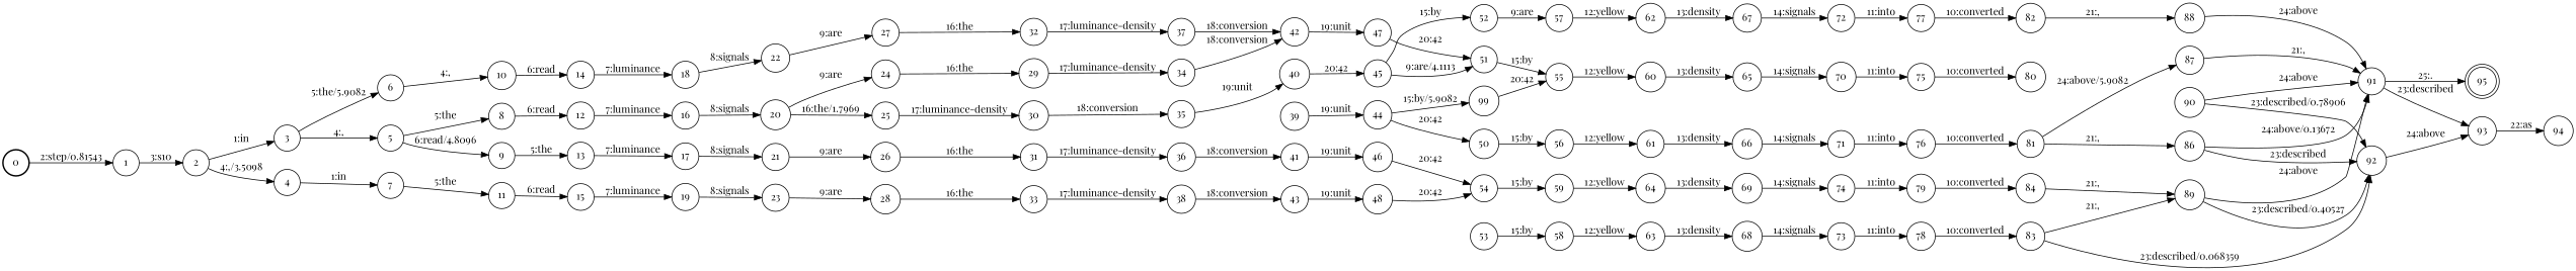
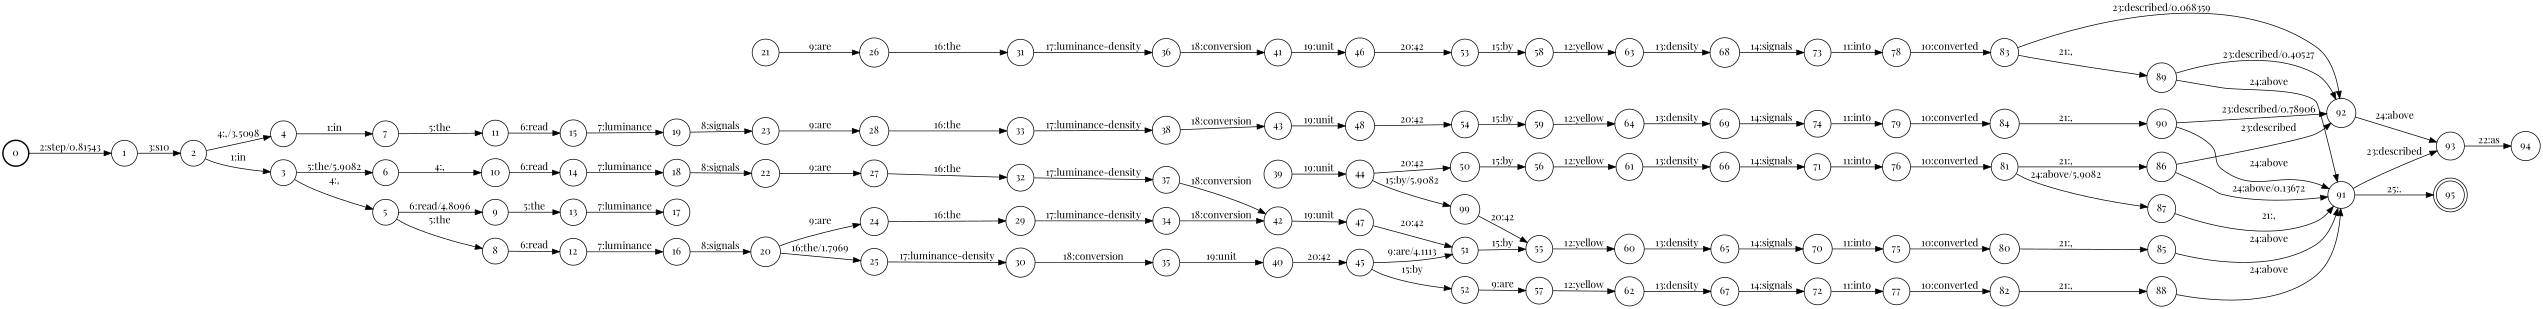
  digraph {
    fontname="Playfair Display"
    nodesep=0.25
    rankdir=LR
    ranksep=0.4
    node [fontname="Playfair Display" fontsize=14 shape=circle style=solid]
    edge [fontname="Playfair Display" fontsize=14]
    n1 [label=0 style=bold]
    n2 [label=1]
    n3 [label=2]
    n4 [label=3]
    n5 [label=4]
    n6 [label=5]
    n7 [label=6]
    n8 [label=7]
    n9 [label=8]
    n10 [label=9]
    n11 [label=10]
    n12 [label=11]
    n13 [label=12]
    n14 [label=13]
    n15 [label=14]
    n16 [label=15]
    n17 [label=16]
    n18 [label=17]
    n19 [label=18]
    n20 [label=19]
    n21 [label=20]
    n22 [label=21]
    n23 [label=22]
    n24 [label=23]
    n25 [label=25]
    n26 [label=24]
    n27 [label=26]
    n28 [label=27]
    n29 [label=28]
    n30 [label=30]
    n31 [label=29]
    n32 [label=31]
    n33 [label=32]
    n34 [label=33]
    n35 [label=35]
    n36 [label=34]
    n37 [label=36]
    n38 [label=37]
    n39 [label=38]
    n40 [label=42]
    n41 [label=40]
    n42 [label=41]
    n43 [label=43]
    n44 [label=39]
    n45 [label=44]
    n46 [label=45]
    n47 [label=46]
    n48 [label=47]
    n49 [label=48]
    n50 [label=99]
    n51 [label=50]
    n52 [label=51]
    n53 [label=52]
    n54 [label=53]
    n55 [label=54]
    n56 [label=55]
    n57 [label=56]
    n58 [label=57]
    n59 [label=58]
    n60 [label=59]
    n61 [label=60]
    n62 [label=61]
    n63 [label=62]
    n64 [label=63]
    n65 [label=64]
    n66 [label=65]
    n67 [label=66]
    n68 [label=67]
    n69 [label=68]
    n70 [label=69]
    n71 [label=70]
    n72 [label=71]
    n73 [label=72]
    n74 [label=73]
    n75 [label=74]
    n76 [label=75]
    n77 [label=76]
    n78 [label=77]
    n79 [label=78]
    n80 [label=79]
    n81 [label=80]
    n82 [label=81]
    n83 [label=82]
    n84 [label=83]
    n85 [label=84]
+   n86 [label=85]
    n87 [label=86]
    n88 [label=87]
    n89 [label=88]
    n90 [label=89]
    n91 [label=92]
    n92 [label=90]
    n93 [label=91]
    n94 [label=93]
    n95 [label=95 shape=doublecircle]
    n96 [label=94]
    n1 -> n2 [label="2:step/0.81543"]
    n2 -> n3 [label="3:s10"]
    n3 -> n4 [label="1:in"]
    n3 -> n5 [label="4:,/3.5098"]
    n4 -> n6 [label="4:,"]
    n4 -> n7 [label="5:the/5.9082"]
    n5 -> n8 [label="1:in"]
    n6 -> n9 [label="5:the"]
    n6 -> n10 [label="6:read/4.8096"]
    n7 -> n11 [label="4:,"]
    n8 -> n12 [label="5:the"]
    n9 -> n13 [label="6:read"]
    n10 -> n14 [label="5:the"]
    n11 -> n15 [label="6:read"]
    n12 -> n16 [label="6:read"]
    n13 -> n17 [label="7:luminance"]
    n14 -> n18 [label="7:luminance"]
    n15 -> n19 [label="7:luminance"]
    n16 -> n20 [label="7:luminance"]
    n17 -> n21 [label="8:signals"]
-   n18 -> n22 [label="8:signals"]
    n19 -> n23 [label="8:signals"]
    n20 -> n24 [label="8:signals"]
    n21 -> n25 [label="16:the/1.7969"]
    n21 -> n26 [label="9:are"]
    n22 -> n27 [label="9:are"]
    n23 -> n28 [label="9:are"]
    n24 -> n29 [label="9:are"]
    n25 -> n30 [label="17:luminance-density"]
    n26 -> n31 [label="16:the"]
    n27 -> n32 [label="16:the"]
    n28 -> n33 [label="16:the"]
    n29 -> n34 [label="16:the"]
    n30 -> n35 [label="18:conversion"]
    n31 -> n36 [label="17:luminance-density"]
    n32 -> n37 [label="17:luminance-density"]
    n33 -> n38 [label="17:luminance-density"]
    n34 -> n39 [label="17:luminance-density"]
    n35 -> n41 [label="19:unit"]
    n36 -> n40 [label="18:conversion"]
    n37 -> n42 [label="18:conversion"]
    n38 -> n40 [label="18:conversion"]
    n39 -> n43 [label="18:conversion"]
    n40 -> n48 [label="19:unit"]
    n41 -> n46 [label="20:42"]
    n42 -> n47 [label="19:unit"]
    n43 -> n49 [label="19:unit"]
    n44 -> n45 [label="19:unit"]
    n45 -> n50 [label="15:by/5.9082"]
    n45 -> n51 [label="20:42"]
    n46 -> n52 [label="9:are/4.1113"]
    n46 -> n53 [label="15:by"]
-   n47 -> n55 [label="20:42"]
+   n47 -> n54 [label="20:42"]
    n48 -> n52 [label="20:42"]
    n49 -> n55 [label="20:42"]
    n50 -> n56 [label="20:42"]
    n51 -> n57 [label="15:by"]
    n52 -> n56 [label="15:by"]
    n53 -> n58 [label="9:are"]
    n54 -> n59 [label="15:by"]
    n55 -> n60 [label="15:by"]
    n56 -> n61 [label="12:yellow"]
    n57 -> n62 [label="12:yellow"]
    n58 -> n63 [label="12:yellow"]
    n59 -> n64 [label="12:yellow"]
    n60 -> n65 [label="12:yellow"]
    n61 -> n66 [label="13:density"]
    n62 -> n67 [label="13:density"]
    n63 -> n68 [label="13:density"]
    n64 -> n69 [label="13:density"]
    n65 -> n70 [label="13:density"]
    n66 -> n71 [label="14:signals"]
    n67 -> n72 [label="14:signals"]
    n68 -> n73 [label="14:signals"]
    n69 -> n74 [label="14:signals"]
    n70 -> n75 [label="14:signals"]
    n71 -> n76 [label="11:into"]
    n72 -> n77 [label="11:into"]
    n73 -> n78 [label="11:into"]
    n74 -> n79 [label="11:into"]
    n75 -> n80 [label="11:into"]
    n76 -> n81 [label="10:converted"]
    n77 -> n82 [label="10:converted"]
    n78 -> n83 [label="10:converted"]
    n79 -> n84 [label="10:converted"]
    n80 -> n85 [label="10:converted"]
+   n81 -> n86 [label="21:,"]
    n82 -> n87 [label="21:,"]
    n82 -> n88 [label="24:above/5.9082"]
    n83 -> n89 [label="21:,"]
    n84 -> n90 [label="21:,"]
    n84 -> n91 [label="23:described/0.068359"]
-   n85 -> n90 [label="21:,"]
+   n85 -> n92 [label="21:,"]
+   n86 -> n93 [label="24:above"]
    n87 -> n91 [label="23:described"]
    n87 -> n93 [label="24:above/0.13672"]
    n88 -> n93 [label="21:,"]
    n89 -> n93 [label="24:above"]
    n90 -> n91 [label="23:described/0.40527"]
    n90 -> n93 [label="24:above"]
    n91 -> n94 [label="24:above"]
    n92 -> n91 [label="23:described/0.78906"]
    n92 -> n93 [label="24:above"]
    n93 -> n94 [label="23:described"]
    n93 -> n95 [label="25:."]
    n94 -> n96 [label="22:as"]
  }
